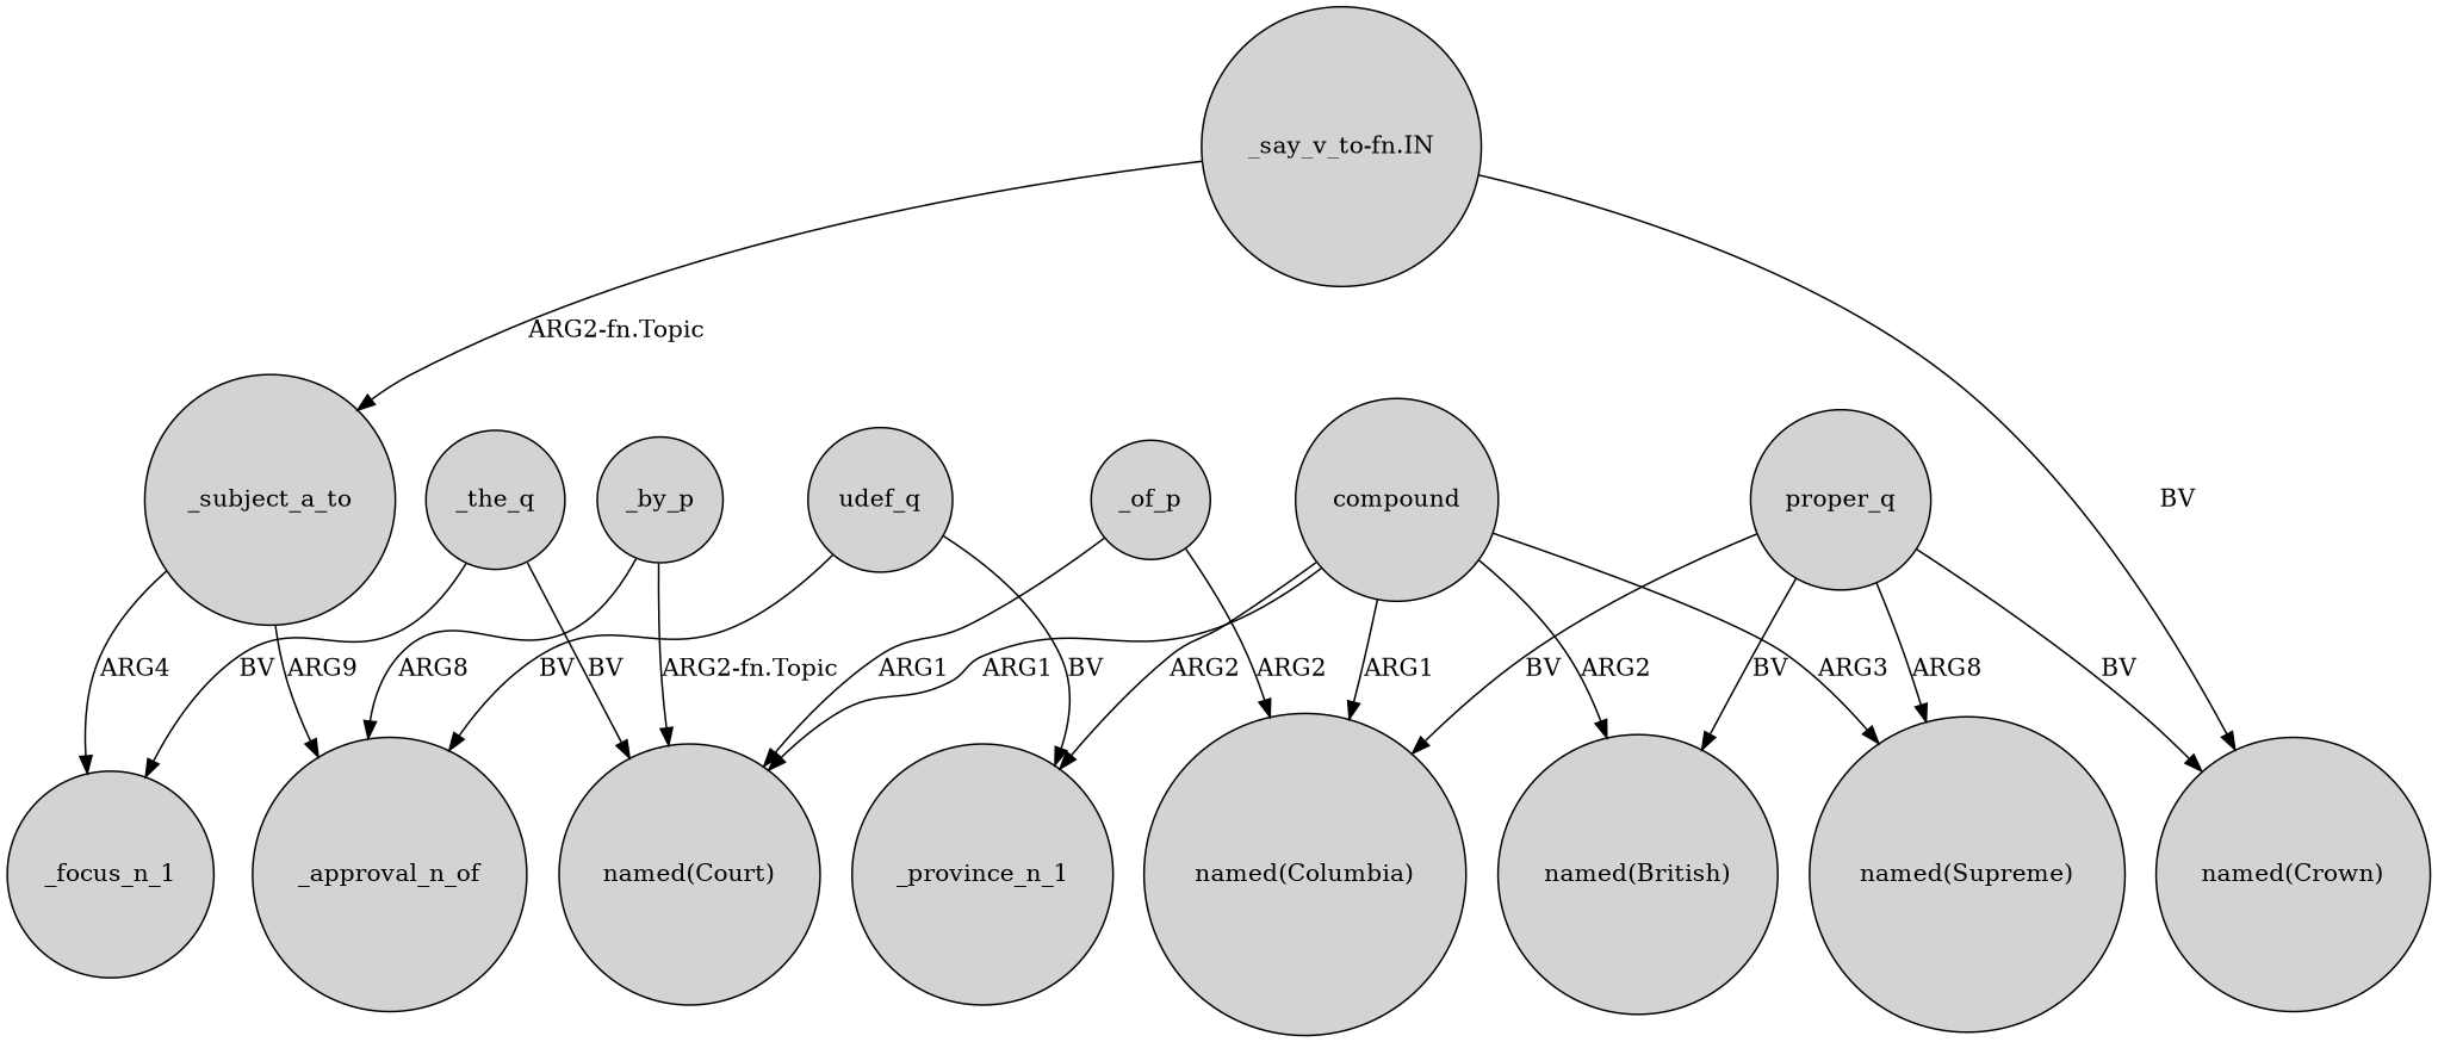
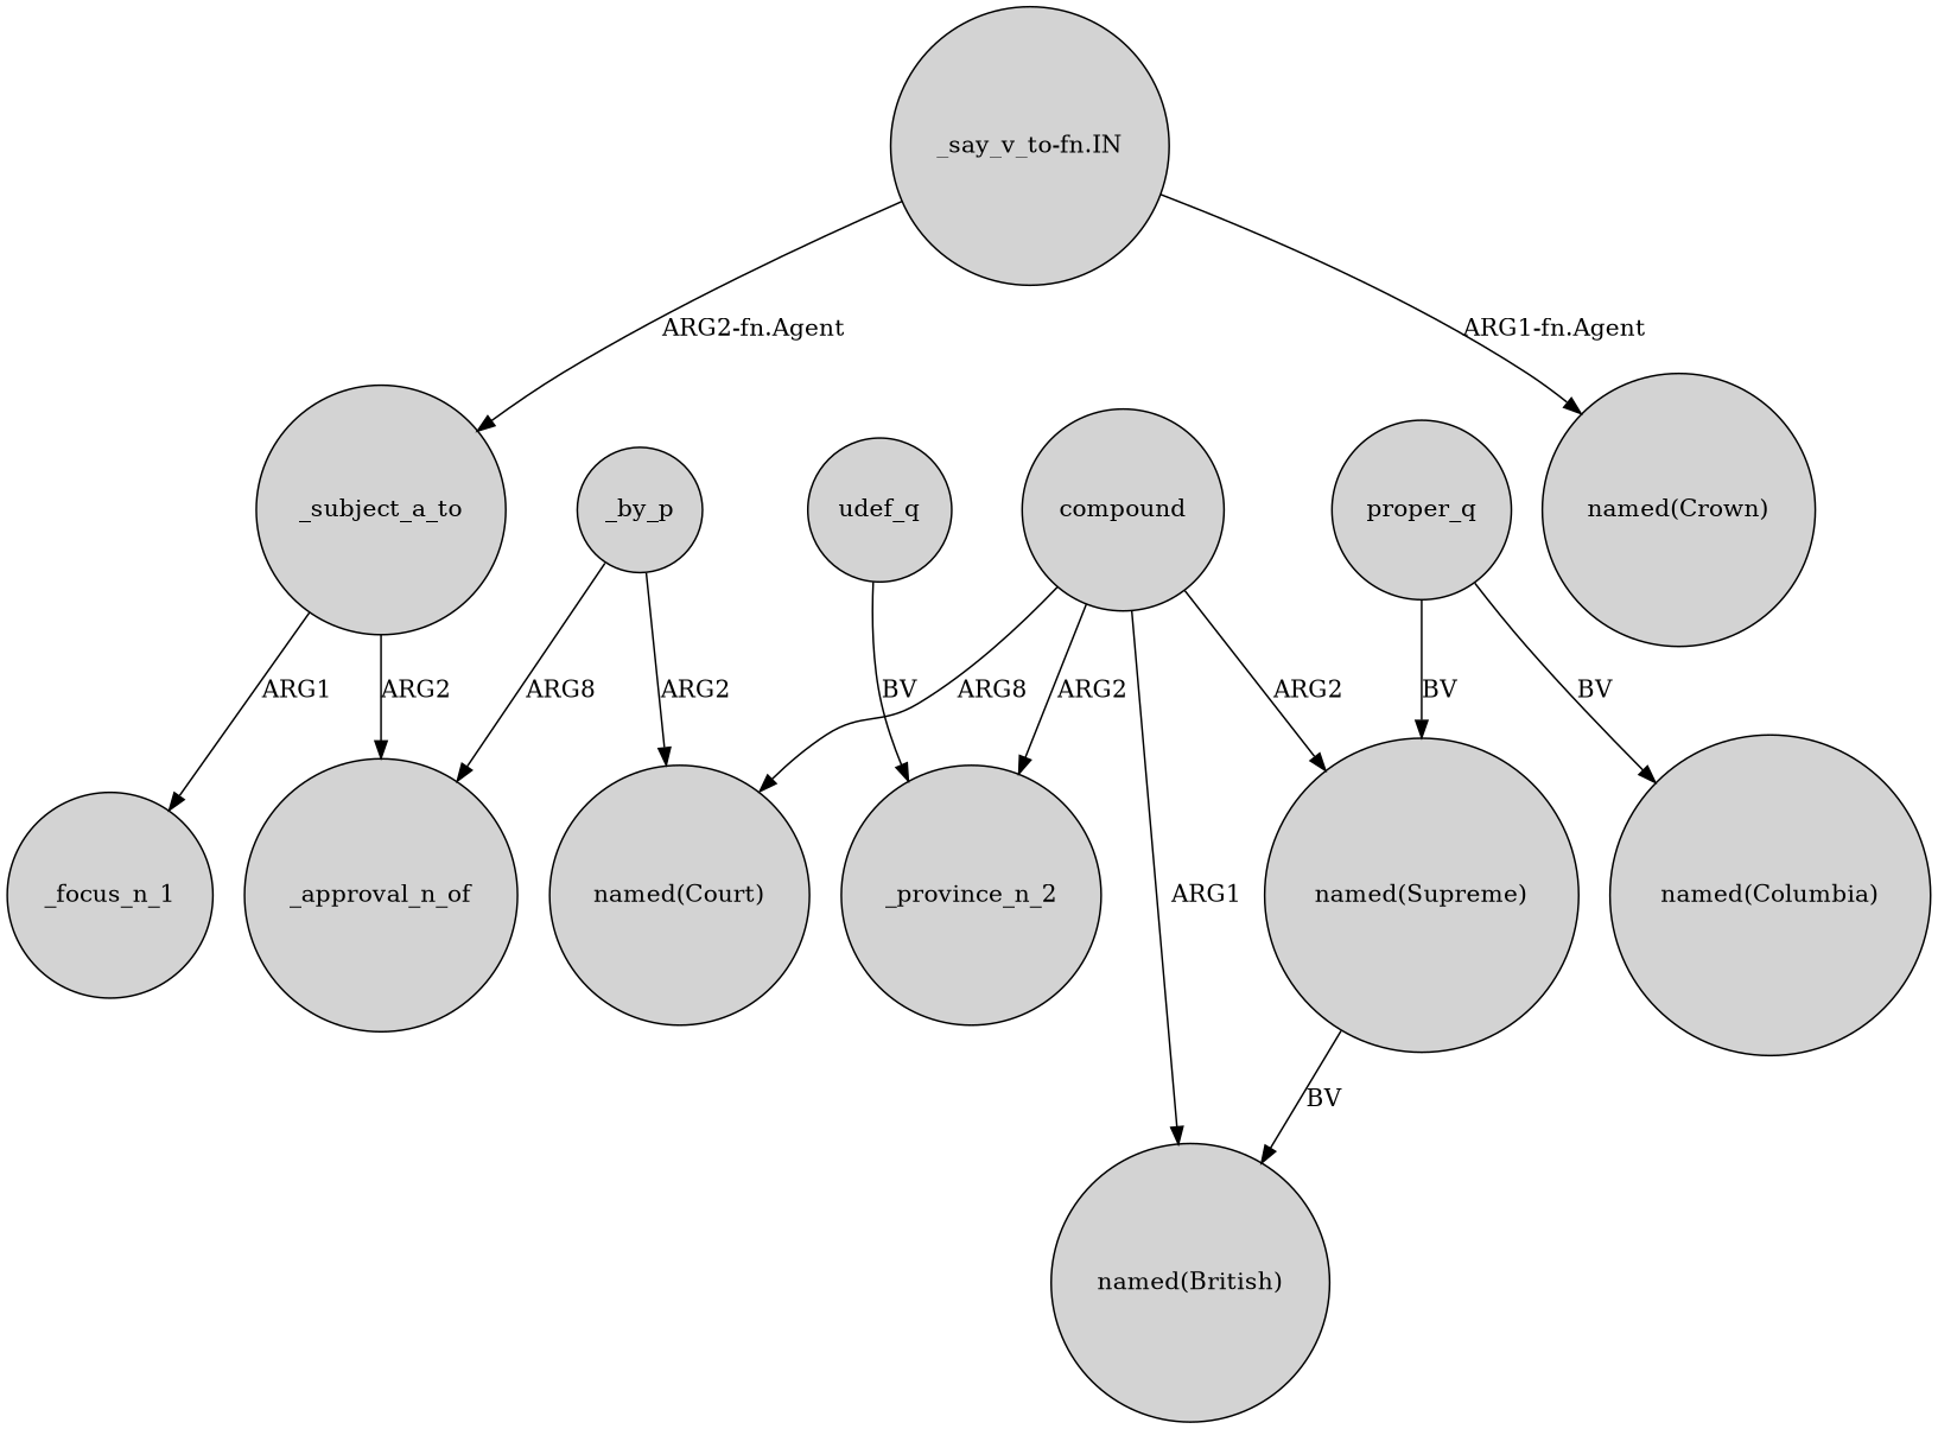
  digraph {
    node [shape=circle style=filled]
    n1 [label=_focus_n_1]
-   _the_q
    "named(Court)"
-   _of_p
    "named(Columbia)"
    compound
    "named(British)"
-   _province_n_1
+   _province_n_1 [label=_province_n_2]
    "named(Supreme)"
    proper_q
    "named(Crown)"
    "_say_v_to-fn.IN"
    _subject_a_to
    _approval_n_of
    _by_p
    udef_q
-   _the_q -> n1 [label=BV]
-   _the_q -> "named(Court)" [label=BV]
-   _of_p -> "named(Court)" [label=ARG1]
-   _of_p -> "named(Columbia)" [label=ARG2]
-   compound -> "named(Court)" [label=ARG1]
-   compound -> "named(Columbia)" [label=ARG1]
-   compound -> "named(British)" [label=ARG2]
+   compound -> "named(Court)" [label=ARG8]
+   compound -> "named(British)" [label=ARG1]
    compound -> _province_n_1 [label=ARG2]
-   compound -> "named(Supreme)" [label=ARG3]
+   compound -> "named(Supreme)" [label=ARG2]
    proper_q -> "named(Columbia)" [label=BV]
-   proper_q -> "named(British)" [label=BV]
-   proper_q -> "named(Supreme)" [label=ARG8]
-   proper_q -> "named(Crown)" [label=BV]
-   "_say_v_to-fn.IN" -> "named(Crown)" [label=BV]
-   "_say_v_to-fn.IN" -> _subject_a_to [label="ARG2-fn.Topic"]
-   _subject_a_to -> n1 [label=ARG4]
-   _subject_a_to -> _approval_n_of [label=ARG9]
-   _by_p -> "named(Court)" [label="ARG2-fn.Topic"]
+   "named(Supreme)" -> "named(British)" [label=BV]
+   proper_q -> "named(Supreme)" [label=BV]
+   "_say_v_to-fn.IN" -> "named(Crown)" [label="ARG1-fn.Agent"]
+   "_say_v_to-fn.IN" -> _subject_a_to [label="ARG2-fn.Agent"]
+   _subject_a_to -> n1 [label=ARG1]
+   _subject_a_to -> _approval_n_of [label=ARG2]
+   _by_p -> "named(Court)" [label=ARG2]
    _by_p -> _approval_n_of [label=ARG8]
    udef_q -> _province_n_1 [label=BV]
-   udef_q -> _approval_n_of [label=BV]
  }
